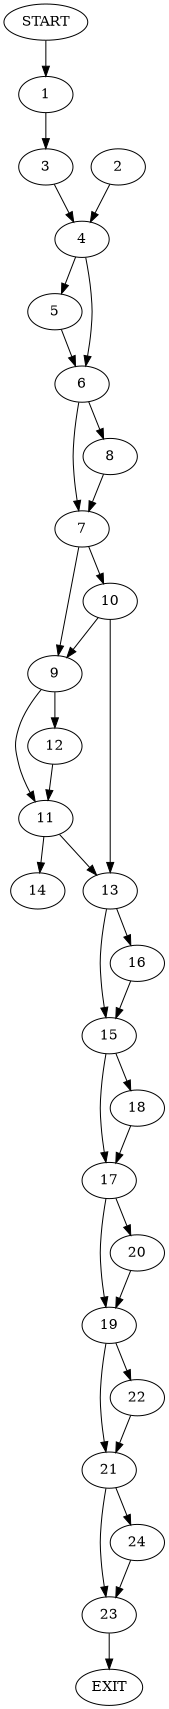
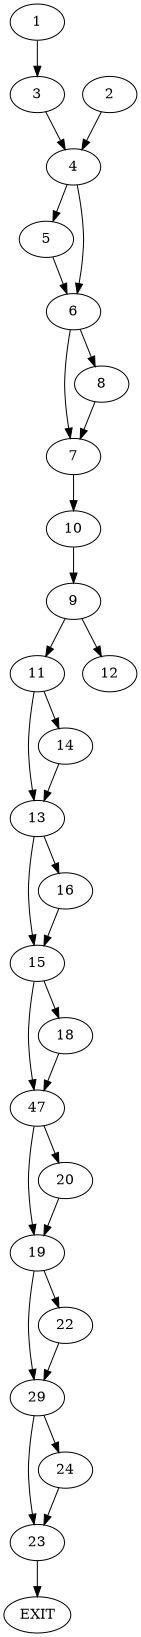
  digraph {
-   n1 [label=START]
    1
    3
    n4 [label=EXIT]
    2
    4
    5
    6
    7
    8
    9
    10
    11
    12
    13
    14
    15
    16
-   17
+   17 [label=47]
    18
    19
    20
-   21
+   21 [label=29]
    22
    23
    24
-   n1 -> 1
    1 -> 3
    3 -> 4
    2 -> 4
    4 -> 5
    4 -> 6
    5 -> 6
    6 -> 7
    6 -> 8
-   7 -> 9
    7 -> 10
    8 -> 7
    9 -> 11
    9 -> 12
    10 -> 9
    11 -> 13
    11 -> 14
-   12 -> 11
    13 -> 15
    13 -> 16
-   10 -> 13
+   14 -> 13
    15 -> 17
    15 -> 18
    16 -> 15
    17 -> 19
    17 -> 20
    18 -> 17
    19 -> 21
    19 -> 22
    20 -> 19
    21 -> 23
    21 -> 24
    22 -> 21
    23 -> n4
    24 -> 23
  }
